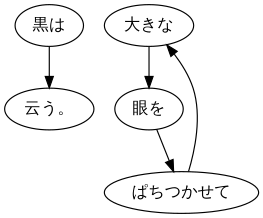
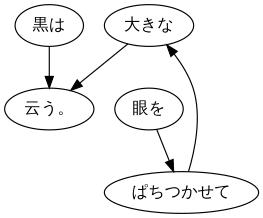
  digraph {
    n1 [label="黒は"]
    n2 [label="云う。"]
    n3 [label="大きな"]
    n4 [label="眼を"]
    n5 [label="ぱちつかせて"]
    n1 -> n2
-   n3 -> n4
+   n3 -> n2
    n4 -> n5
    n5 -> n3
  }
